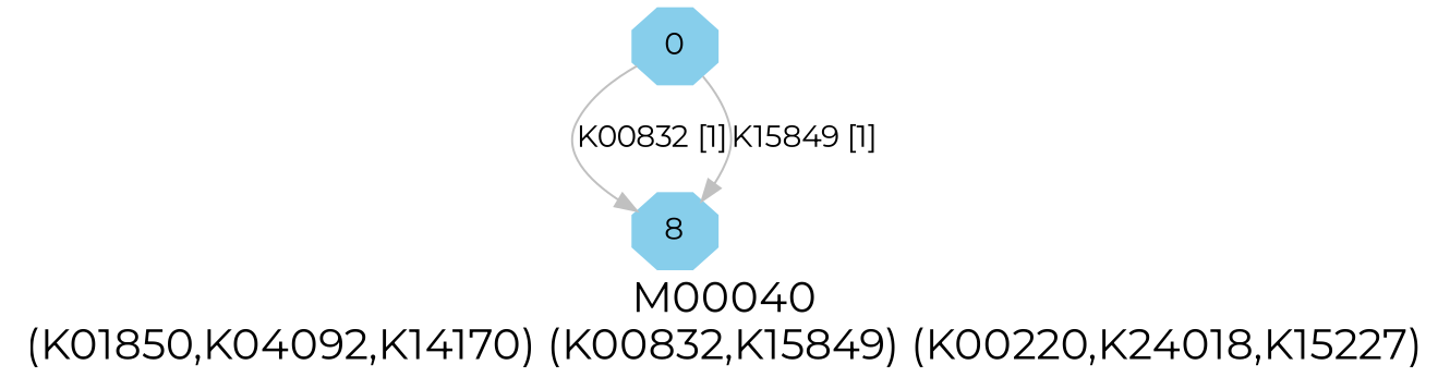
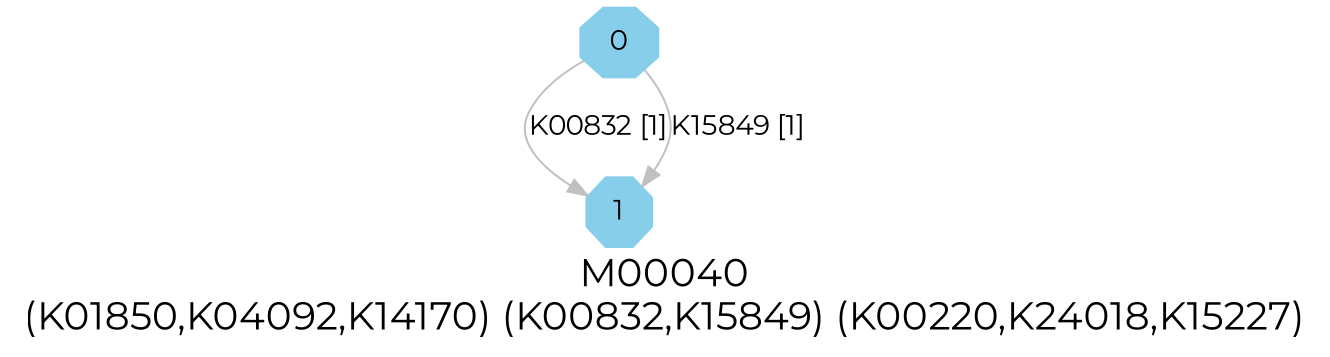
  digraph {
    fontsize=20
    label="M00040\n(K01850,K04092,K14170) (K00832,K15849) (K00220,K24018,K15227)"
    fontname=Montserrat
    node [color=skyblue shape=octagon style=filled fontname=Montserrat]
    edge [color=grey fontname=Montserrat]
    0 [height=.3 width=.3]
-   1 [height=.3 width=.3 label=8]
+   1 [height=.3 width=.3]
    subgraph sub_1 {
      0
      1
    }
    0 -> 1 [label="K00832 [1]"]
    0 -> 1 [label="K15849 [1]"]
  }
